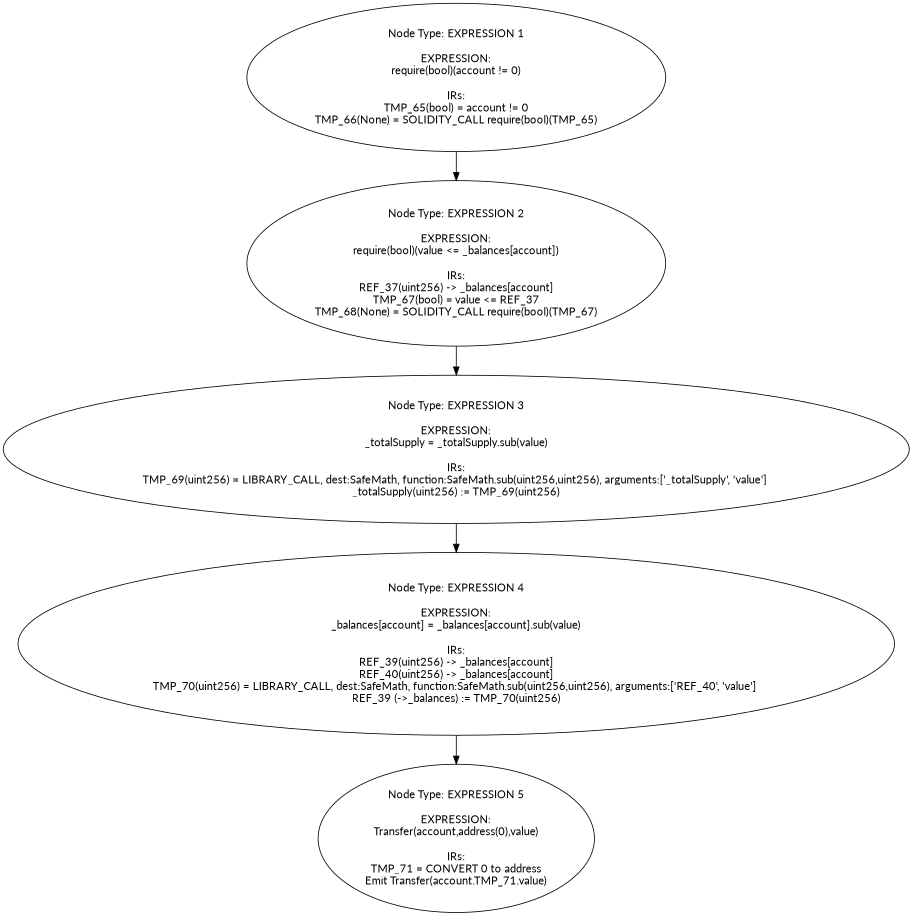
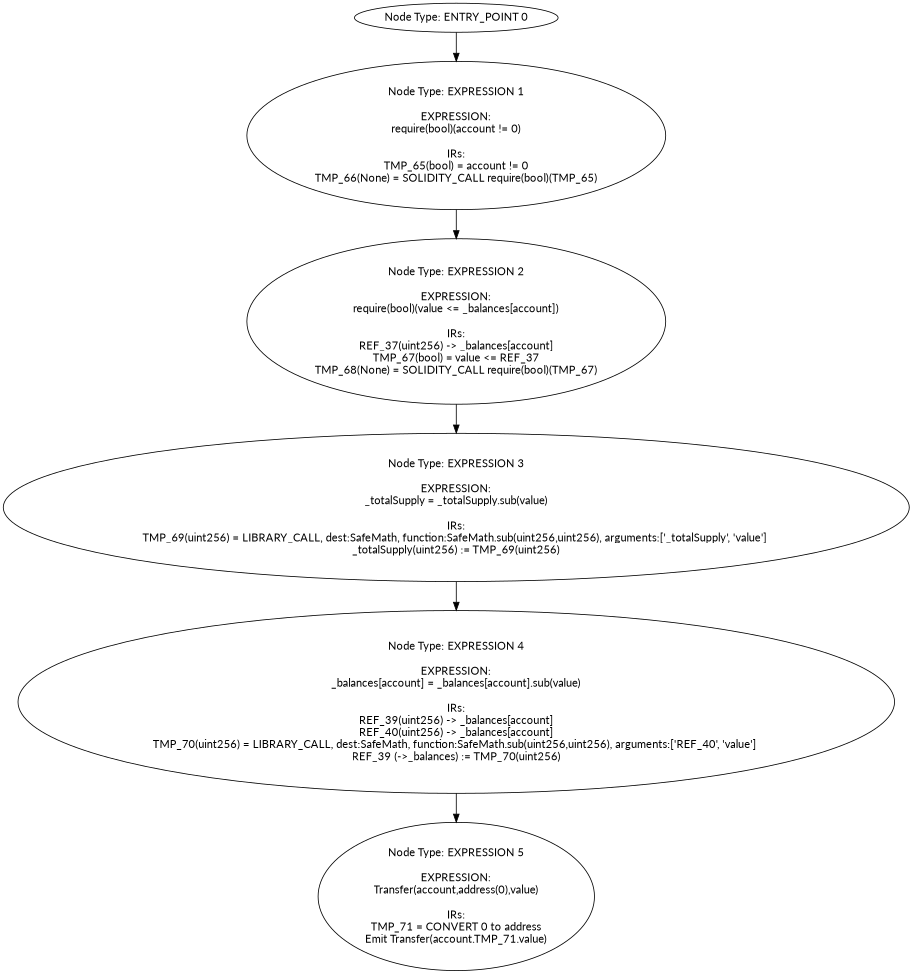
  digraph {
    fontname=Lato
    node [fontname=Lato]
    edge [fontname=Lato]
+   n1 [label="Node Type: ENTRY_POINT 0\n"]
    n2 [label="Node Type: EXPRESSION 1\n\nEXPRESSION:\nrequire(bool)(account != 0)\n\nIRs:\nTMP_65(bool) = account != 0\nTMP_66(None) = SOLIDITY_CALL require(bool)(TMP_65)"]
    n3 [label="Node Type: EXPRESSION 2\n\nEXPRESSION:\nrequire(bool)(value <= _balances[account])\n\nIRs:\nREF_37(uint256) -> _balances[account]\nTMP_67(bool) = value <= REF_37\nTMP_68(None) = SOLIDITY_CALL require(bool)(TMP_67)"]
    n4 [label="Node Type: EXPRESSION 3\n\nEXPRESSION:\n_totalSupply = _totalSupply.sub(value)\n\nIRs:\nTMP_69(uint256) = LIBRARY_CALL, dest:SafeMath, function:SafeMath.sub(uint256,uint256), arguments:['_totalSupply', 'value'] \n_totalSupply(uint256) := TMP_69(uint256)"]
    n5 [label="Node Type: EXPRESSION 4\n\nEXPRESSION:\n_balances[account] = _balances[account].sub(value)\n\nIRs:\nREF_39(uint256) -> _balances[account]\nREF_40(uint256) -> _balances[account]\nTMP_70(uint256) = LIBRARY_CALL, dest:SafeMath, function:SafeMath.sub(uint256,uint256), arguments:['REF_40', 'value'] \nREF_39 (->_balances) := TMP_70(uint256)"]
    n6 [label="Node Type: EXPRESSION 5\n\nEXPRESSION:\nTransfer(account,address(0),value)\n\nIRs:\nTMP_71 = CONVERT 0 to address\nEmit Transfer(account.TMP_71.value)"]
+   n1 -> n2
    n2 -> n3
    n3 -> n4
    n4 -> n5
    n5 -> n6
  }
